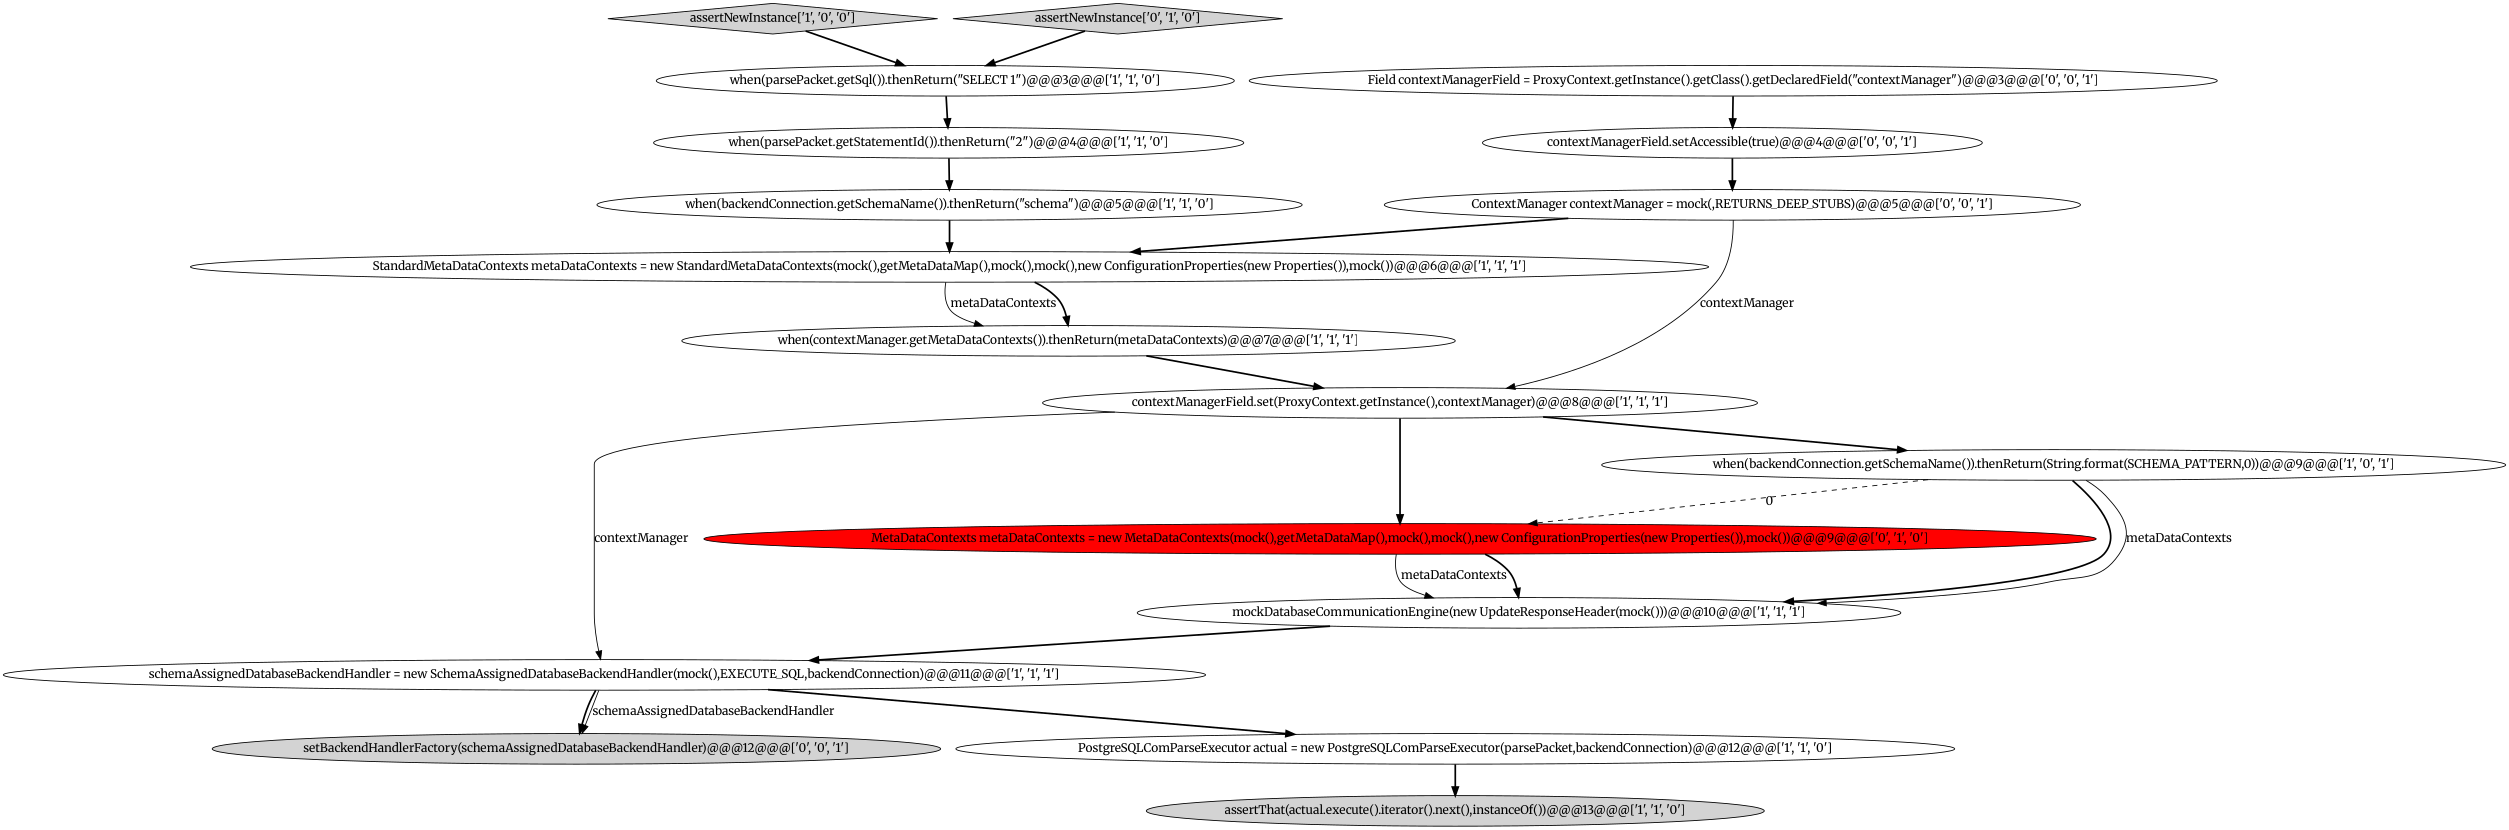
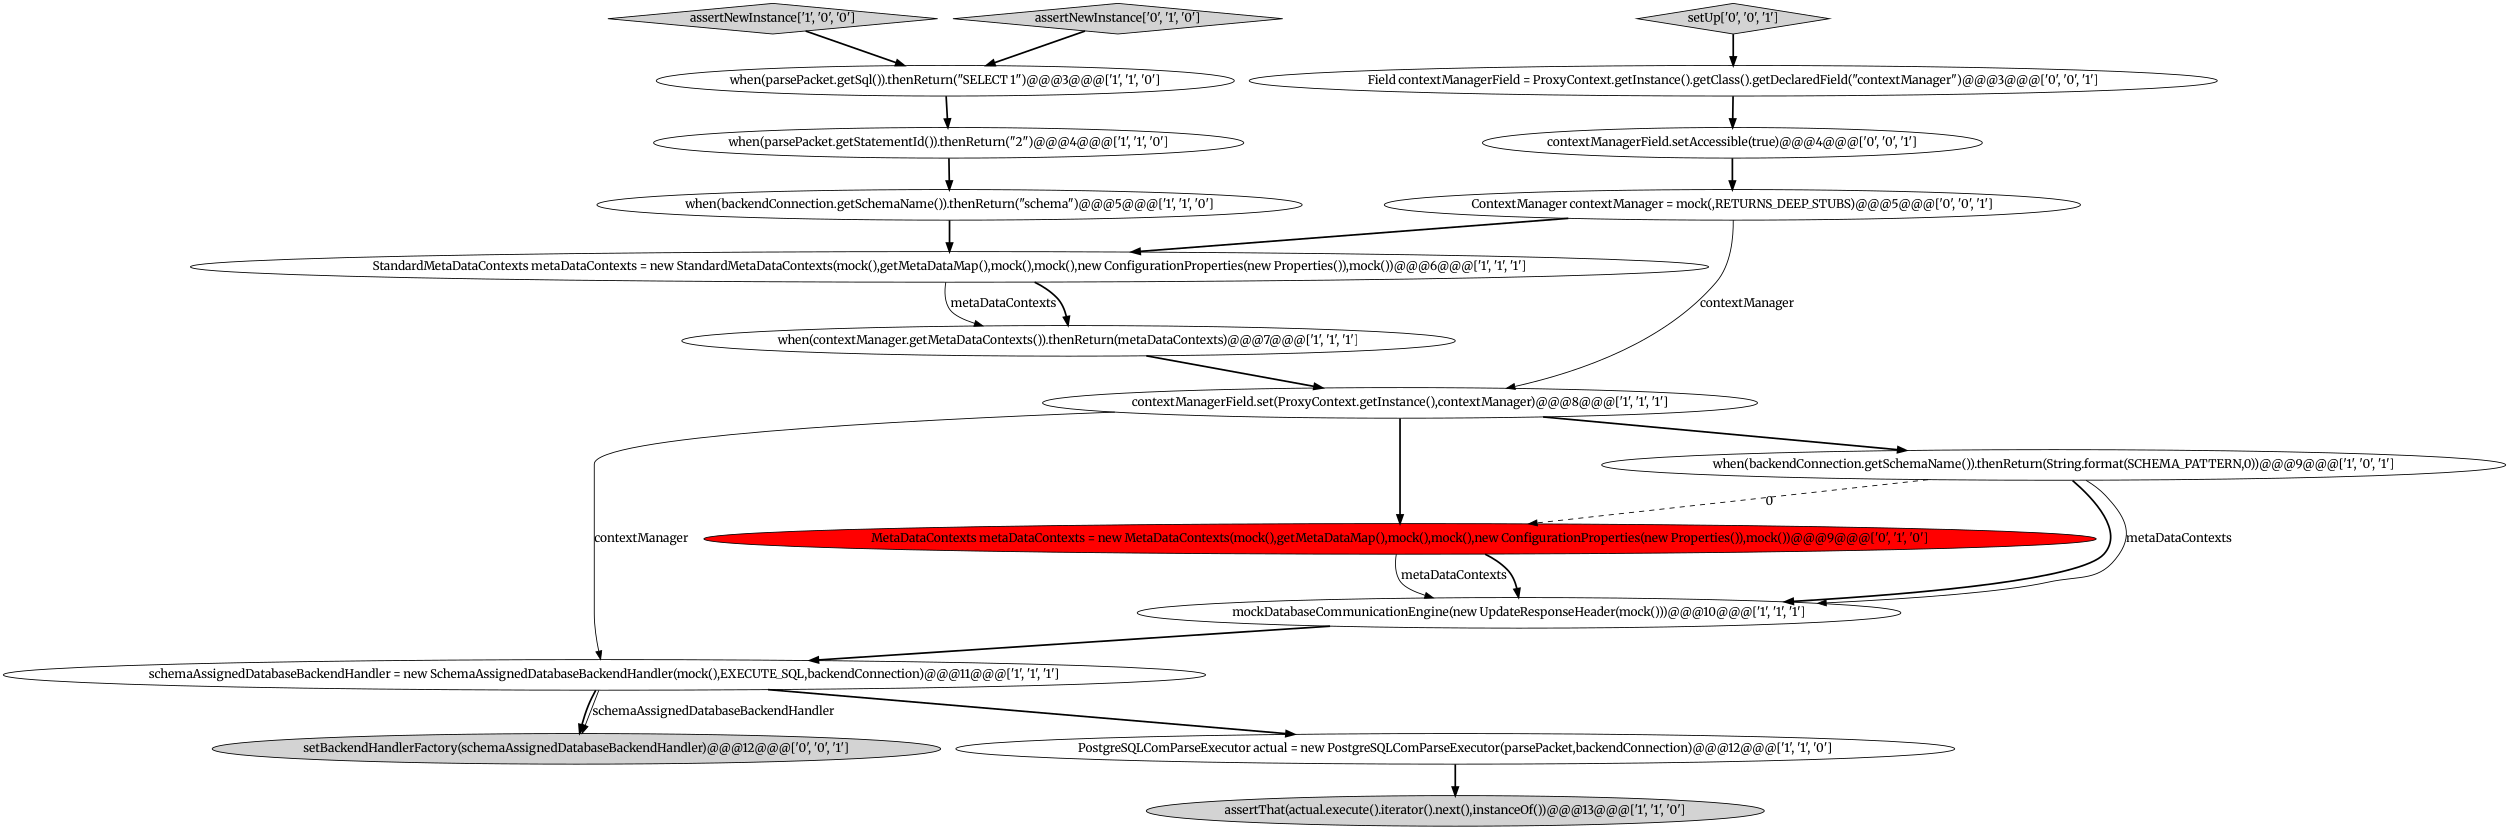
  digraph {
    fontname=Merriweather
    node [fillcolor=white shape=ellipse style=filled fontname=Merriweather]
    edge [style=bold fontname=Merriweather]
    n1 [label="ContextManager contextManager = mock(,RETURNS_DEEP_STUBS)@@@5@@@['0', '0', '1']"]
    n2 [label="StandardMetaDataContexts metaDataContexts = new StandardMetaDataContexts(mock(),getMetaDataMap(),mock(),mock(),new ConfigurationProperties(new Properties()),mock())@@@6@@@['1', '1', '1']"]
    n3 [label="contextManagerField.set(ProxyContext.getInstance(),contextManager)@@@8@@@['1', '1', '1']"]
    n4 [label="when(backendConnection.getSchemaName()).thenReturn(\"schema\")@@@5@@@['1', '1', '0']"]
    n5 [label="when(parsePacket.getSql()).thenReturn(\"SELECT 1\")@@@3@@@['1', '1', '0']"]
    n6 [label="when(parsePacket.getStatementId()).thenReturn(\"2\")@@@4@@@['1', '1', '0']"]
    n7 [label="contextManagerField.setAccessible(true)@@@4@@@['0', '0', '1']"]
    n8 [label="mockDatabaseCommunicationEngine(new UpdateResponseHeader(mock()))@@@10@@@['1', '1', '1']"]
    n9 [label="schemaAssignedDatabaseBackendHandler = new SchemaAssignedDatabaseBackendHandler(mock(),EXECUTE_SQL,backendConnection)@@@11@@@['1', '1', '1']"]
    n10 [fillcolor=red label="MetaDataContexts metaDataContexts = new MetaDataContexts(mock(),getMetaDataMap(),mock(),mock(),new ConfigurationProperties(new Properties()),mock())@@@9@@@['0', '1', '0']"]
    n11 [fillcolor=lightgray label="assertNewInstance['1', '0', '0']" shape=diamond]
    n12 [label="when(contextManager.getMetaDataContexts()).thenReturn(metaDataContexts)@@@7@@@['1', '1', '1']"]
    n13 [fillcolor=lightgray label="setBackendHandlerFactory(schemaAssignedDatabaseBackendHandler)@@@12@@@['0', '0', '1']"]
    n14 [label="PostgreSQLComParseExecutor actual = new PostgreSQLComParseExecutor(parsePacket,backendConnection)@@@12@@@['1', '1', '0']"]
    n15 [fillcolor=lightgray label="assertThat(actual.execute().iterator().next(),instanceOf())@@@13@@@['1', '1', '0']"]
+   n16 [fillcolor=lightgray label="setUp['0', '0', '1']" shape=diamond]
    n17 [label="Field contextManagerField = ProxyContext.getInstance().getClass().getDeclaredField(\"contextManager\")@@@3@@@['0', '0', '1']"]
    n18 [label="when(backendConnection.getSchemaName()).thenReturn(String.format(SCHEMA_PATTERN,0))@@@9@@@['1', '0', '1']"]
    n19 [fillcolor=lightgray label="assertNewInstance['0', '1', '0']" shape=diamond]
    n1 -> n2
    n1 -> n3 [label=contextManager style=solid]
    n2 -> n12 [label=metaDataContexts style=solid]
    n2 -> n12
    n3 -> n9 [label=contextManager style=solid]
    n3 -> n10
    n3 -> n18
    n4 -> n2
    n5 -> n6
    n6 -> n4
    n7 -> n1
    n8 -> n9
    n9 -> n13
    n9 -> n13 [label=schemaAssignedDatabaseBackendHandler style=solid]
    n9 -> n14
    n10 -> n8 [label=metaDataContexts style=solid]
    n10 -> n8
    n11 -> n5
    n12 -> n3
    n14 -> n15
+   n16 -> n17
    n17 -> n7
    n18 -> n8
    n18 -> n8 [label=metaDataContexts style=solid]
    n18 -> n10 [label=0 style=dashed]
    n19 -> n5
  }
